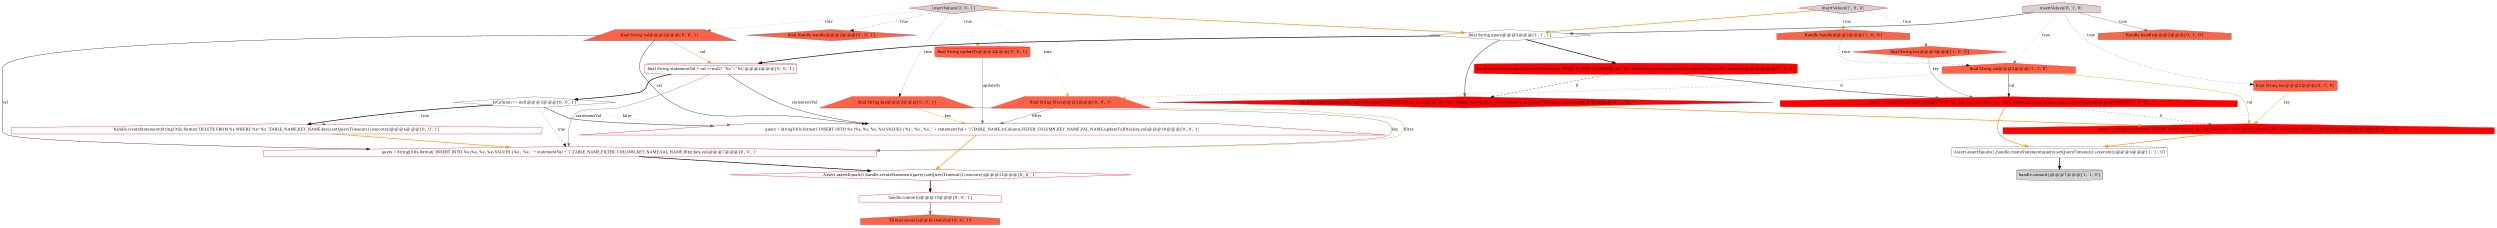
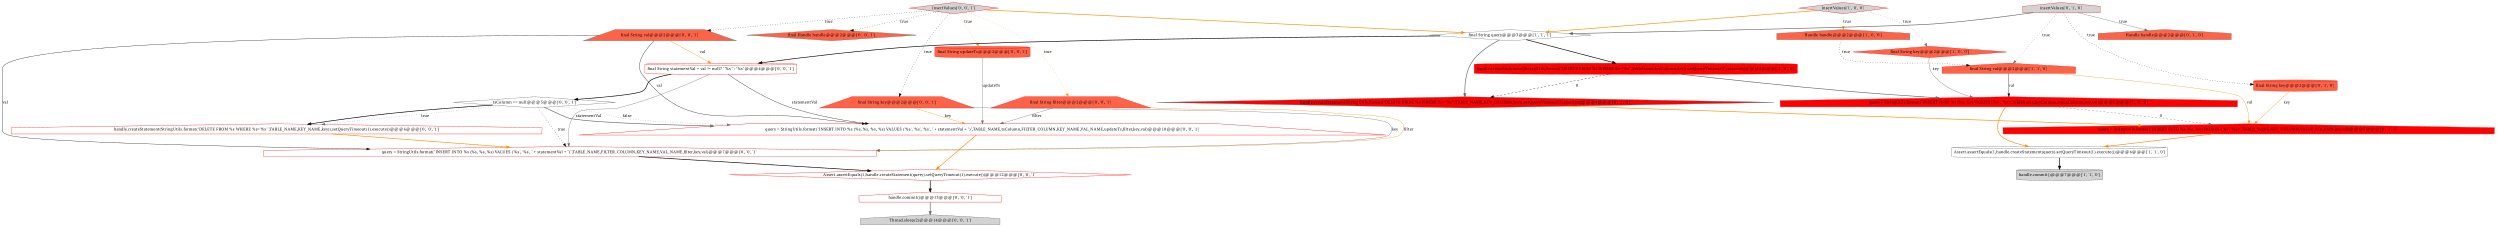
  digraph {
    fontname="PT Serif"
    node [color=red fillcolor=tomato fontname="PT Serif" shape=house style=filled]
    edge [color=black fontname="PT Serif" style=bold]
    n1 [label="final String val@@@2@@@['1', '1', '0']"]
    n2 [fillcolor=red label="query = StringUtils.format(\"INSERT INTO %s (%s, %s) VALUES ('%s', '%s')\",tableName,keyColumn,valueColumn,key,val)@@@5@@@['1', '0', '0']"]
    n3 [fillcolor=red label="query = StringUtils.format(\"INSERT INTO %s (%s, %s) VALUES ('%s', '%s')\",TABLE_NAME,KEY_COLUMN,VALUE_COLUMN,key,val)@@@5@@@['0', '1', '0']"]
    n4 [label="final String filter@@@2@@@['0', '0', '1']" shape=trapezium]
    n5 [color=gray40 fillcolor=white label="Assert.assertEquals(1,handle.createStatement(query).setQueryTimeout(1).execute())@@@6@@@['1', '1', '0']" shape=cylinder]
    n6 [fillcolor=white label="query = StringUtils.format(\"INSERT INTO %s (%s, %s, %s) VALUES ('%s', '%s', \" + statementVal + \")\",TABLE_NAME,FILTER_COLUMN,KEY_NAME,VAL_NAME,filter,key,val)@@@7@@@['0', '0', '1']"]
    n7 [fillcolor=white label="query = StringUtils.format(\"INSERT INTO %s (%s, %s, %s, %s) VALUES ('%s', '%s', '%s', \" + statementVal + \")\",TABLE_NAME,tsColumn,FILTER_COLUMN,KEY_NAME,VAL_NAME,updateTs,filter,key,val)@@@10@@@['0', '0', '1']" shape=trapezium]
    n8 [color=gray40 fillcolor=lightgray label="handle.commit()@@@7@@@['1', '1', '0']" shape=cylinder]
    n9 [fillcolor=white label="Assert.assertEquals(1,handle.createStatement(query).setQueryTimeout(1).execute())@@@12@@@['0', '0', '1']" shape=diamond]
    n10 [fillcolor=white label="handle.commit()@@@13@@@['0', '0', '1']"]
-   n11 [color=gray40 label="Thread.sleep(2)@@@14@@@['0', '0', '1']"]
+   n11 [color=gray40 fillcolor=lightgray label="Thread.sleep(2)@@@14@@@['0', '0', '1']"]
    n12 [fillcolor=lightgray label="insertValues['0', '0', '1']" shape=diamond]
    n13 [label="final String key@@@2@@@['0', '0', '1']" shape=trapezium]
    n14 [color=gray40 fillcolor=white label="final String query@@@3@@@['1', '1', '1']" shape=diamond]
    n15 [color=gray40 label="final Handle handle@@@2@@@['0', '0', '1']" shape=diamond]
    n16 [color=gray40 label="final String val@@@2@@@['0', '0', '1']" shape=trapezium]
    n17 [label="final String updateTs@@@2@@@['0', '0', '1']" shape=cylinder]
    n18 [color=gray40 fillcolor=red label="handle.createStatement(StringUtils.format(\"DELETE FROM %s WHERE %s='%s'\",TABLE_NAME,KEY_COLUMN,key)).setQueryTimeout(1).execute()@@@4@@@['0', '1', '0']" shape=diamond]
    n19 [fillcolor=white label="final String statementVal = val != null? \"'%s'\": \"%s\"@@@4@@@['0', '0', '1']" shape=cylinder]
    n20 [fillcolor=red label="handle.createStatement(StringUtils.format(\"DELETE FROM %s WHERE %s='%s'\",tableName,keyColumn,key)).setQueryTimeout(1).execute()@@@4@@@['1', '0', '0']" shape=cylinder]
    n21 [fillcolor=lightgray label="insertValues['1', '0', '0']" shape=diamond]
    n22 [color=gray40 label="Handle handle@@@2@@@['1', '0', '0']"]
    n23 [label="final String key@@@2@@@['1', '0', '0']" shape=diamond]
    n24 [label="final String key@@@2@@@['0', '1', '0']" shape=cylinder]
    n25 [color=gray40 fillcolor=white label="tsColumn == null@@@5@@@['0', '0', '1']" shape=diamond]
    n26 [fillcolor=white label="handle.createStatement(StringUtils.format(\"DELETE FROM %s WHERE %s='%s'\",TABLE_NAME,KEY_NAME,key)).setQueryTimeout(1).execute()@@@6@@@['0', '0', '1']"]
    n27 [color=gray40 label="Handle handle@@@2@@@['0', '1', '0']"]
    n28 [fillcolor=lightgray label="insertValues['0', '1', '0']"]
    n1 -> n2 [label=val style=solid]
    n1 -> n3 [color=darkorange label=val style=solid]
-   n1 -> n4 [color=darkorange label=0 style=dashed]
    n2 -> n3 [color=gray40 label=0 style=dashed]
    n2 -> n5 [color=darkorange]
    n3 -> n5 [color=darkorange]
    n4 -> n6 [color=darkorange label=filter style=solid]
    n4 -> n7 [color=gray40 label=filter style=solid]
    n5 -> n8
    n6 -> n9
    n7 -> n9 [color=darkorange]
    n9 -> n10
    n10 -> n11 [color=gray40]
    n12 -> n4 [color=darkorange label=true style=dotted]
    n12 -> n13 [label=true style=dotted]
    n12 -> n14 [color=darkorange]
    n12 -> n15 [label=true style=dotted]
-   n12 -> n16 [color=gray40 label=true style=dotted]
+   n12 -> n16 [label=true style=dotted]
    n12 -> n17 [color=darkorange label=true style=dotted]
    n13 -> n6 [color=gray40 label=key style=solid]
    n13 -> n7 [color=darkorange label=key style=solid]
    n14 -> n18 [color=gray40]
    n14 -> n19
    n14 -> n20
    n16 -> n6 [label=val style=solid]
    n16 -> n7 [label=val style=solid]
    n16 -> n19 [color=darkorange label=val style=solid]
    n17 -> n7 [color=gray40 label=updateTs style=solid]
    n18 -> n3 [color=darkorange]
    n19 -> n6 [color=gray40 label=statementVal style=solid]
    n19 -> n7 [label=statementVal style=solid]
    n19 -> n25
    n20 -> n2 [color=gray40]
    n20 -> n18 [label=0 style=dashed]
    n21 -> n14 [color=darkorange]
    n21 -> n22 [color=darkorange label=true style=dotted]
    n21 -> n23 [color=gray40 label=true style=dotted]
    n22 -> n1 [label=true style=dotted]
    n23 -> n2 [color=gray40 label=key style=solid]
    n24 -> n3 [color=darkorange label=key style=solid]
    n25 -> n6 [label=true style=dotted]
    n25 -> n7 [color=gray40]
    n25 -> n7 [color=gray40 label=false style=dotted]
    n25 -> n26 [color=gray40 label=true style=dotted]
    n25 -> n26
    n26 -> n6 [color=darkorange]
    n28 -> n1 [color=gray40 label=true style=dotted]
    n28 -> n14 [color=gray40]
    n28 -> n24 [label=true style=dotted]
    n28 -> n27 [color=gray40 label=true style=solid]
  }
